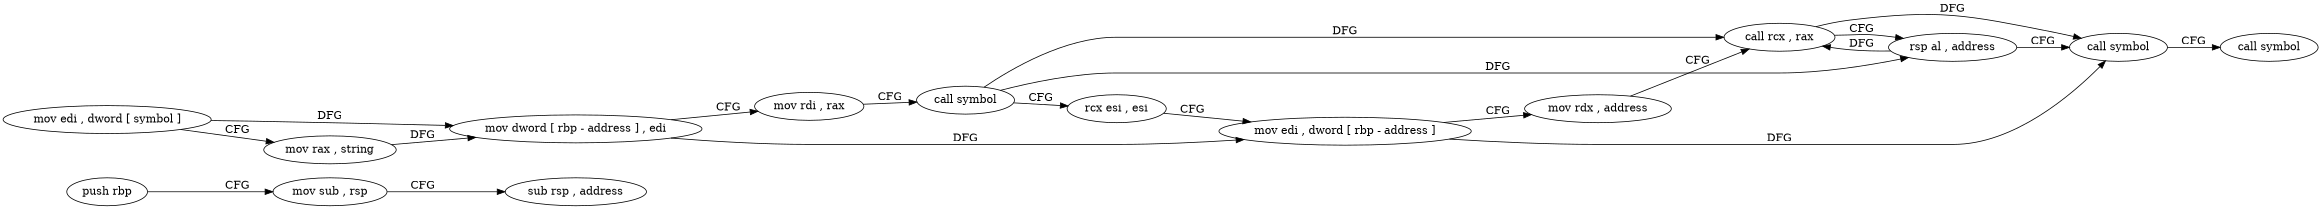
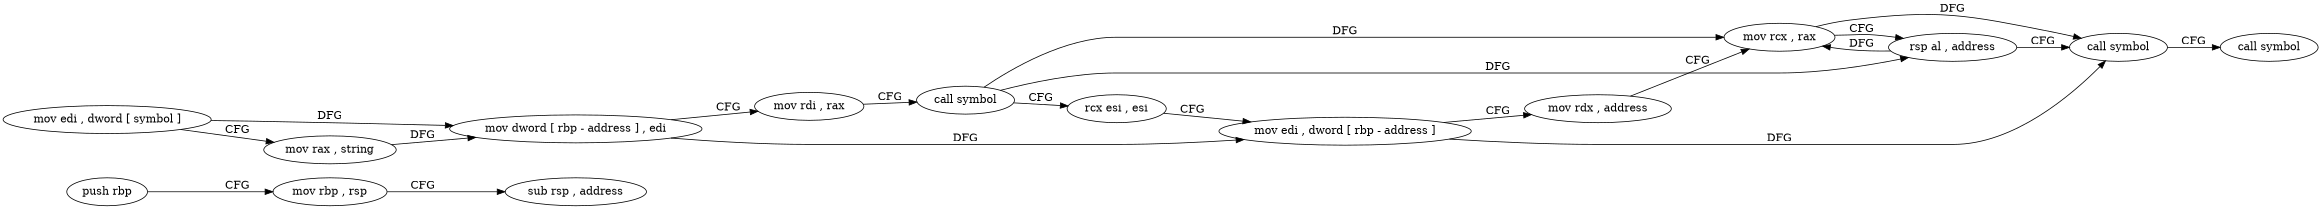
  digraph {
    rankdir=LR
    n1 [label="push rbp"]
-   n2 [label="mov sub , rsp"]
+   n2 [label="mov rbp , rsp"]
    n3 [label="sub rsp , address"]
    n4 [label="mov edi , dword [ symbol ]"]
    n5 [label="mov rax , string"]
    n6 [label="mov dword [ rbp - address ] , edi"]
    n7 [label="mov rdi , rax"]
    n8 [label="mov edi , dword [ rbp - address ]"]
    n9 [label="call symbol"]
    n10 [label="mov rdx , address"]
    n11 [label="call symbol"]
    n12 [label="rcx esi , esi"]
-   n13 [label="call rcx , rax"]
+   n13 [label="mov rcx , rax"]
    n14 [label="rsp al , address"]
    n15 [label="call symbol"]
    n1 -> n2 [label=CFG]
    n2 -> n3 [label=CFG]
    n4 -> n5 [label=CFG]
    n4 -> n6 [label=DFG]
    n5 -> n6 [label=DFG]
    n6 -> n7 [label=CFG]
    n6 -> n8 [label=DFG]
    n7 -> n9 [label=CFG]
    n8 -> n10 [label=CFG]
    n8 -> n11 [label=DFG]
    n9 -> n12 [label=CFG]
    n9 -> n13 [label=DFG]
    n9 -> n14 [label=DFG]
    n10 -> n13 [label=CFG]
    n11 -> n15 [label=CFG]
    n12 -> n8 [label=CFG]
    n13 -> n11 [label=DFG]
    n13 -> n14 [label=CFG]
    n14 -> n11 [label=CFG]
    n14 -> n13 [label=DFG]
  }
